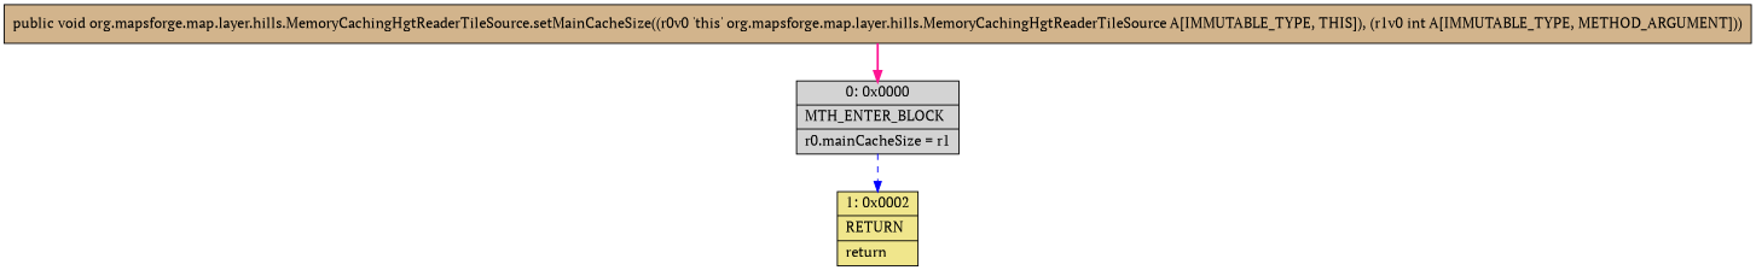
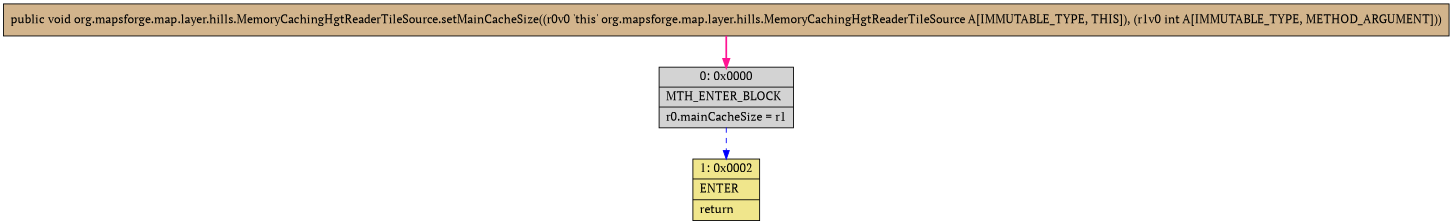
  digraph {
    fontname="PT Serif"
    node [shape=record style=filled fontname="PT Serif"]
    edge [fontname="PT Serif"]
    n1 [label="{0\:\ 0x0000|MTH_ENTER_BLOCK\l|r0.mainCacheSize = r1\l}" fillcolor=lightgrey]
-   n2 [label="{1\:\ 0x0002|RETURN\l|return\l}" fillcolor=khaki]
+   n2 [label="{1\:\ 0x0002|ENTER\l|return\l}" fillcolor=khaki]
    n3 [label="{public void org.mapsforge.map.layer.hills.MemoryCachingHgtReaderTileSource.setMainCacheSize((r0v0 'this' org.mapsforge.map.layer.hills.MemoryCachingHgtReaderTileSource A[IMMUTABLE_TYPE, THIS]), (r1v0 int A[IMMUTABLE_TYPE, METHOD_ARGUMENT])) }" fillcolor=tan]
    n1 -> n2 [color=blue style=dashed]
    n3 -> n1 [color=deeppink style=bold]
  }
